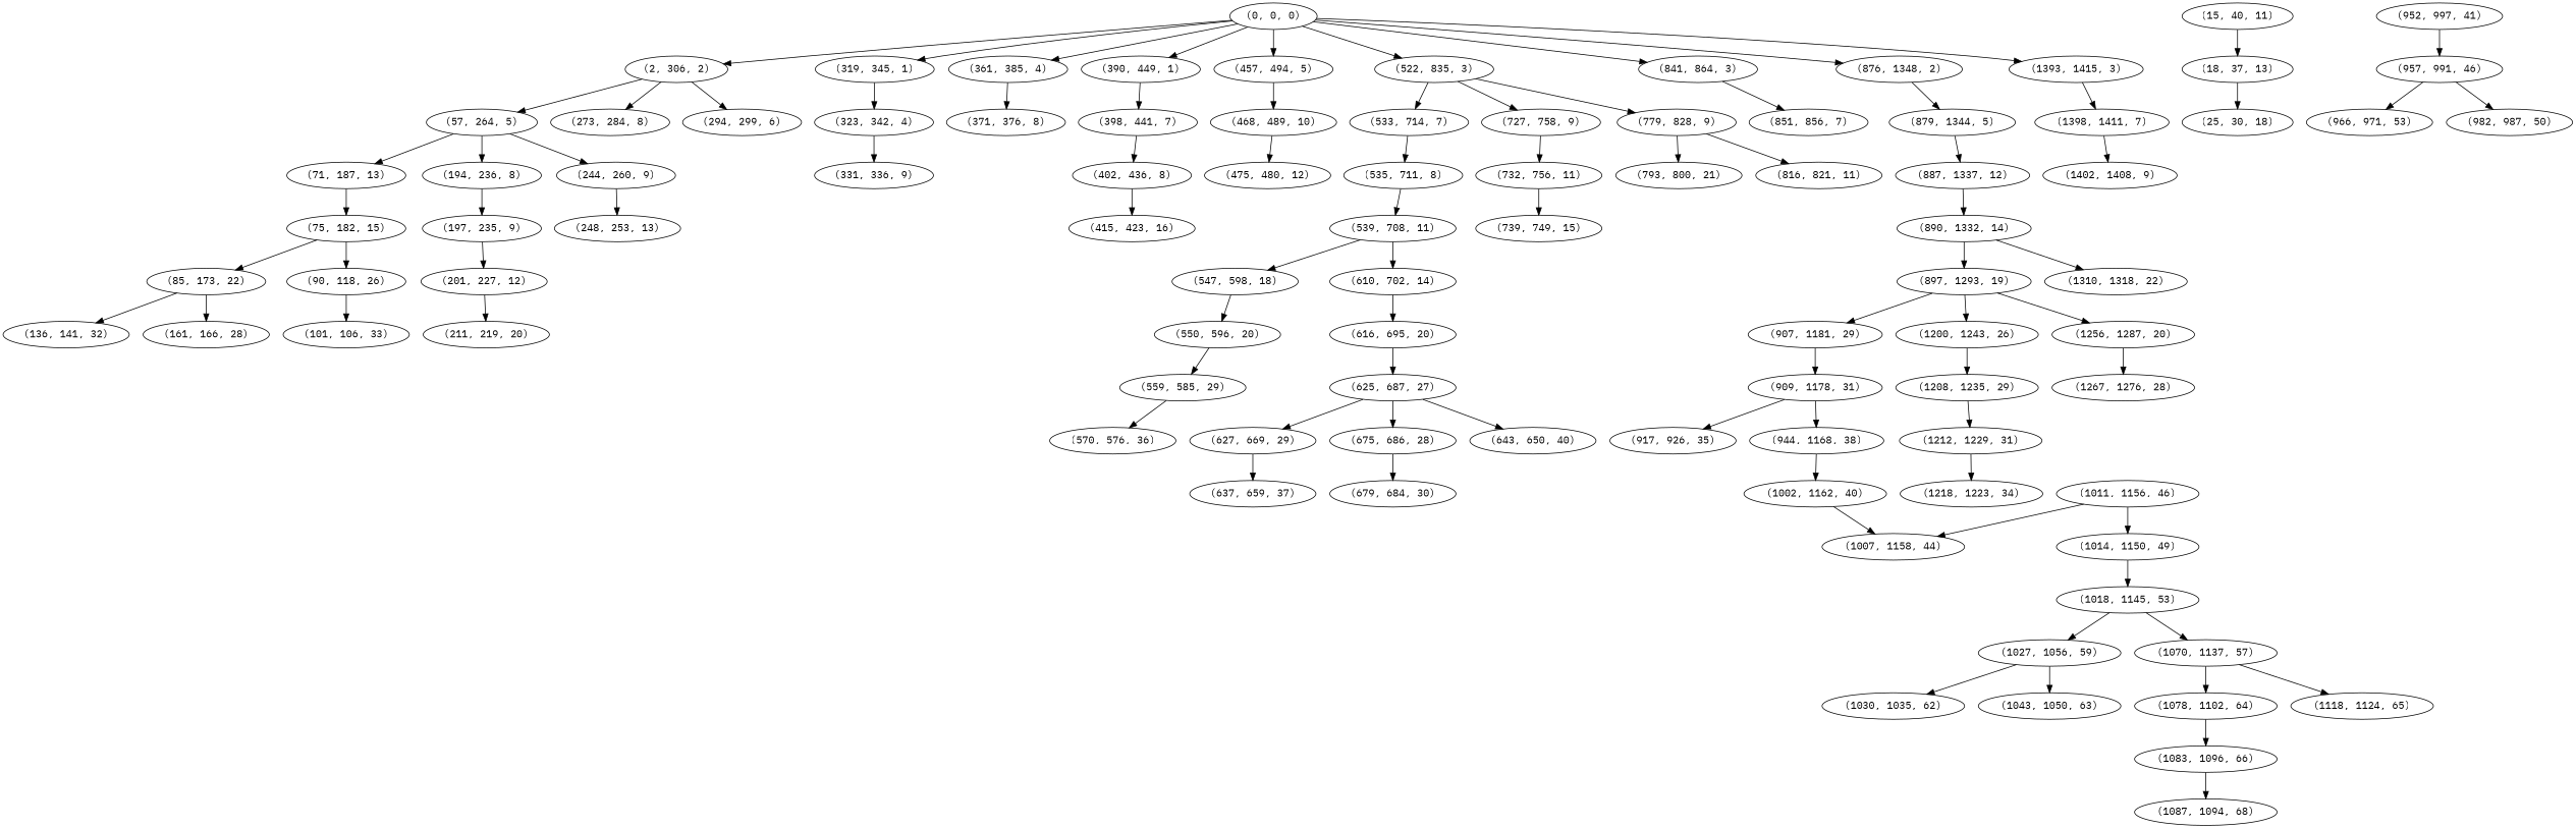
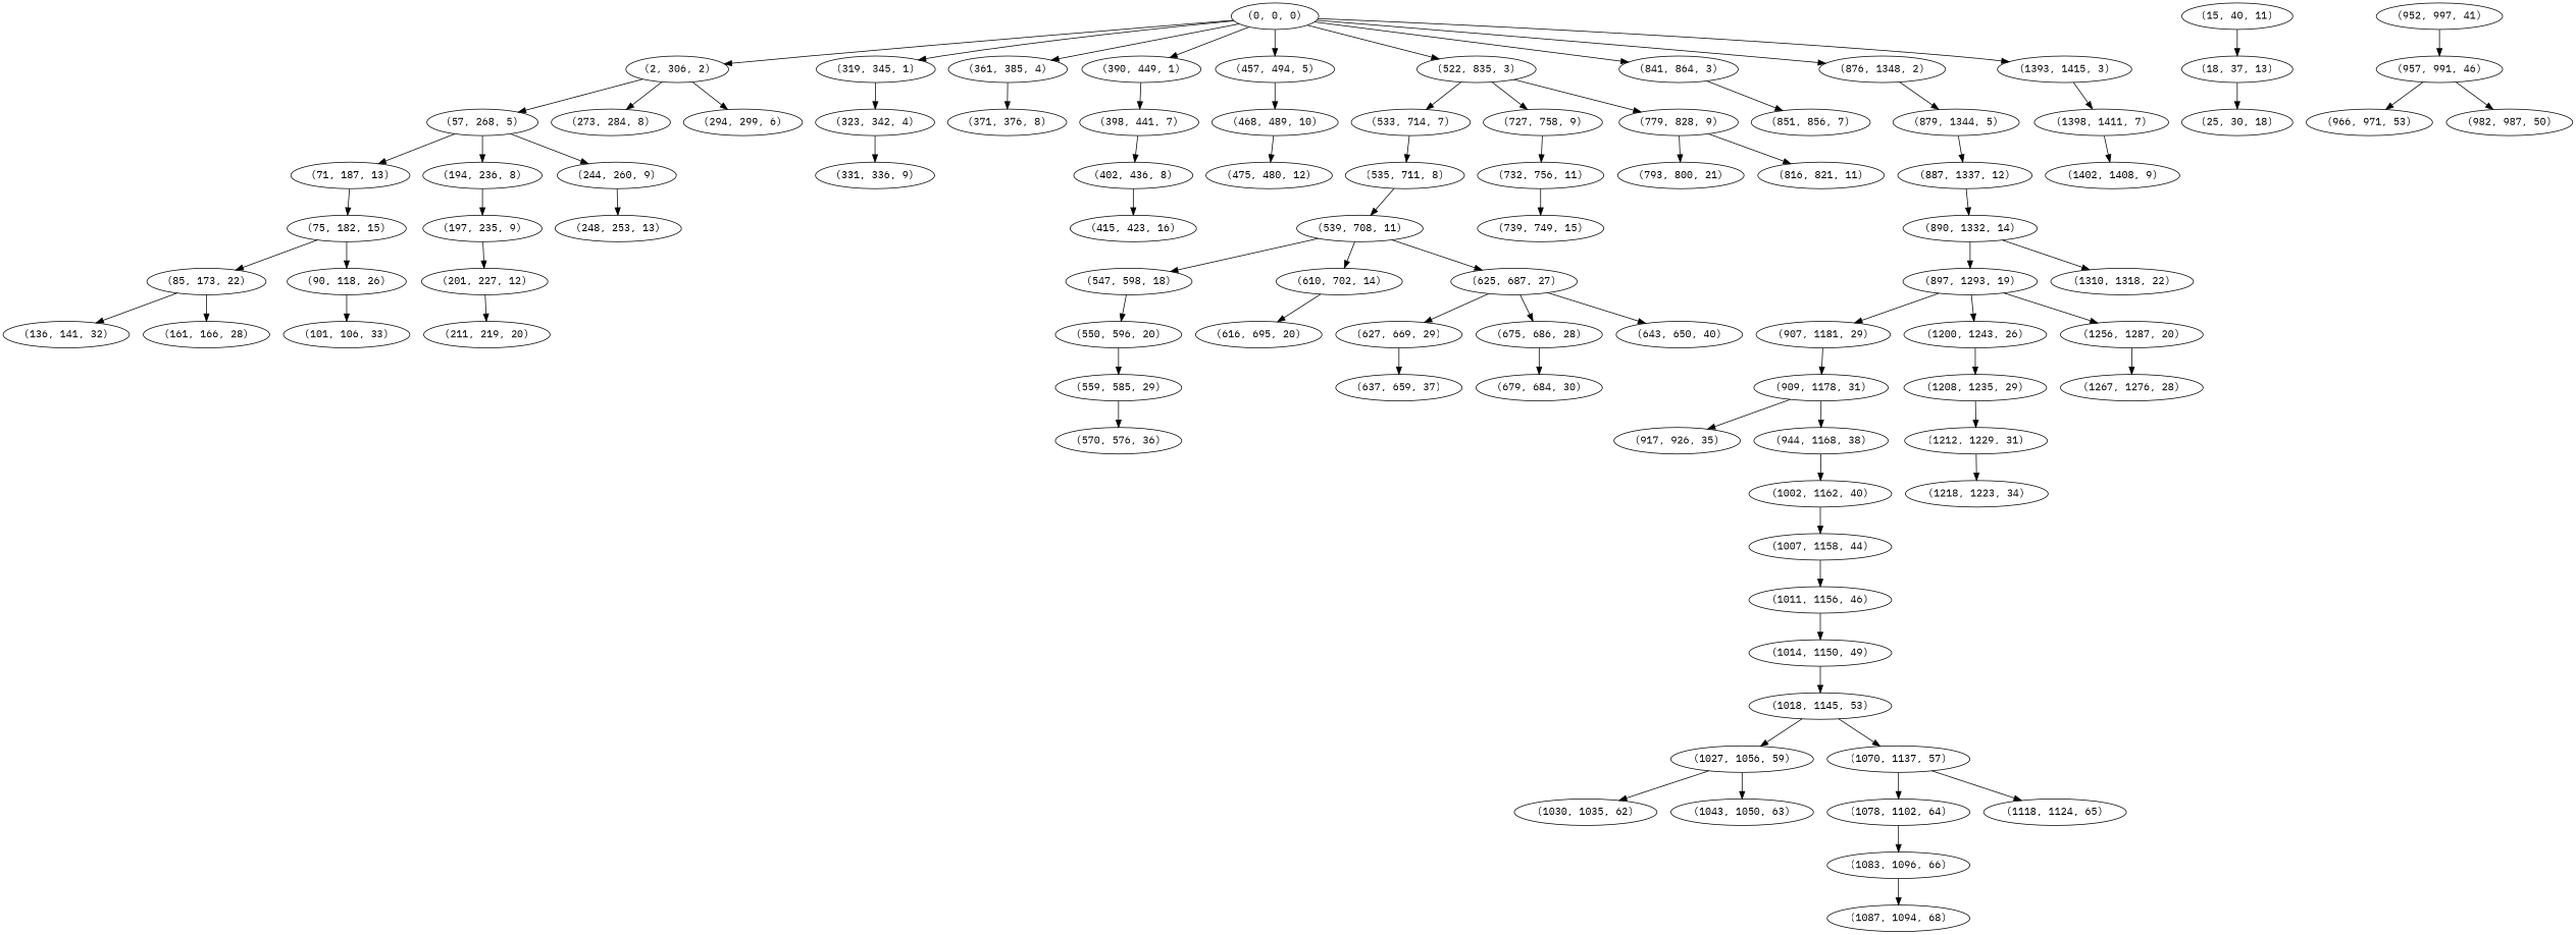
  digraph {
    fontname="IBM Plex Mono"
    node [fontname="IBM Plex Mono"]
    edge [fontname="IBM Plex Mono"]
    "(0, 0, 0)"
    "(2, 306, 2)"
    "(319, 345, 1)"
    "(361, 385, 4)"
    "(390, 449, 1)"
    "(457, 494, 5)"
    "(522, 835, 3)"
    "(841, 864, 3)"
    "(876, 1348, 2)"
    "(1393, 1415, 3)"
-   "(57, 264, 5)"
+   "(57, 264, 5)" [label="(57, 268, 5)"]
    "(273, 284, 8)"
    "(294, 299, 6)"
    "(323, 342, 4)"
    "(371, 376, 8)"
    "(398, 441, 7)"
    "(468, 489, 10)"
    "(533, 714, 7)"
    "(727, 758, 9)"
    "(779, 828, 9)"
    "(851, 856, 7)"
    "(879, 1344, 5)"
    "(1398, 1411, 7)"
    n24 [label="(71, 187, 13)"]
    "(194, 236, 8)"
    "(244, 260, 9)"
    "(15, 40, 11)"
    "(18, 37, 13)"
    "(25, 30, 18)"
    "(75, 182, 15)"
    "(197, 235, 9)"
    "(248, 253, 13)"
    "(85, 173, 22)"
    "(90, 118, 26)"
    "(136, 141, 32)"
    "(161, 166, 28)"
    "(101, 106, 33)"
    "(201, 227, 12)"
    "(211, 219, 20)"
    "(331, 336, 9)"
    "(402, 436, 8)"
    "(415, 423, 16)"
    "(475, 480, 12)"
    "(535, 711, 8)"
    "(732, 756, 11)"
    "(793, 800, 21)"
    "(816, 821, 11)"
    "(539, 708, 11)"
    "(547, 598, 18)"
    "(610, 702, 14)"
    "(550, 596, 20)"
    "(616, 695, 20)"
    "(559, 585, 29)"
    "(570, 576, 36)"
    "(625, 687, 27)"
    "(627, 669, 29)"
    "(675, 686, 28)"
    "(643, 650, 40)"
    "(637, 659, 37)"
    "(679, 684, 30)"
    "(739, 749, 15)"
    "(887, 1337, 12)"
    "(890, 1332, 14)"
    "(897, 1293, 19)"
    "(1310, 1318, 22)"
    "(907, 1181, 29)"
    "(1200, 1243, 26)"
    "(1256, 1287, 20)"
    "(909, 1178, 31)"
    "(1208, 1235, 29)"
    "(1267, 1276, 28)"
    "(917, 926, 35)"
    "(944, 1168, 38)"
    "(1002, 1162, 40)"
    "(952, 997, 41)"
    "(957, 991, 46)"
    "(1007, 1158, 44)"
    "(966, 971, 53)"
    "(982, 987, 50)"
    "(1011, 1156, 46)"
    "(1014, 1150, 49)"
    "(1018, 1145, 53)"
    "(1027, 1056, 59)"
    "(1070, 1137, 57)"
    "(1030, 1035, 62)"
    "(1043, 1050, 63)"
    "(1078, 1102, 64)"
    "(1118, 1124, 65)"
    "(1083, 1096, 66)"
    "(1087, 1094, 68)"
    "(1212, 1229, 31)"
    "(1218, 1223, 34)"
    "(1402, 1408, 9)"
    "(0, 0, 0)" -> "(2, 306, 2)"
    "(0, 0, 0)" -> "(319, 345, 1)"
    "(0, 0, 0)" -> "(361, 385, 4)"
    "(0, 0, 0)" -> "(390, 449, 1)"
    "(0, 0, 0)" -> "(457, 494, 5)"
    "(0, 0, 0)" -> "(522, 835, 3)"
    "(0, 0, 0)" -> "(841, 864, 3)"
    "(0, 0, 0)" -> "(876, 1348, 2)"
    "(0, 0, 0)" -> "(1393, 1415, 3)"
    "(2, 306, 2)" -> "(57, 264, 5)"
    "(2, 306, 2)" -> "(273, 284, 8)"
    "(2, 306, 2)" -> "(294, 299, 6)"
    "(319, 345, 1)" -> "(323, 342, 4)"
    "(361, 385, 4)" -> "(371, 376, 8)"
    "(390, 449, 1)" -> "(398, 441, 7)"
    "(457, 494, 5)" -> "(468, 489, 10)"
    "(522, 835, 3)" -> "(533, 714, 7)"
    "(522, 835, 3)" -> "(727, 758, 9)"
    "(522, 835, 3)" -> "(779, 828, 9)"
    "(841, 864, 3)" -> "(851, 856, 7)"
    "(876, 1348, 2)" -> "(879, 1344, 5)"
    "(1393, 1415, 3)" -> "(1398, 1411, 7)"
    "(57, 264, 5)" -> n24
    "(57, 264, 5)" -> "(194, 236, 8)"
    "(57, 264, 5)" -> "(244, 260, 9)"
    "(323, 342, 4)" -> "(331, 336, 9)"
    "(398, 441, 7)" -> "(402, 436, 8)"
    "(468, 489, 10)" -> "(475, 480, 12)"
    "(533, 714, 7)" -> "(535, 711, 8)"
    "(727, 758, 9)" -> "(732, 756, 11)"
    "(779, 828, 9)" -> "(793, 800, 21)"
    "(779, 828, 9)" -> "(816, 821, 11)"
    "(879, 1344, 5)" -> "(887, 1337, 12)"
    "(1398, 1411, 7)" -> "(1402, 1408, 9)"
    n24 -> "(75, 182, 15)"
    "(194, 236, 8)" -> "(197, 235, 9)"
    "(244, 260, 9)" -> "(248, 253, 13)"
    "(15, 40, 11)" -> "(18, 37, 13)"
    "(18, 37, 13)" -> "(25, 30, 18)"
    "(75, 182, 15)" -> "(85, 173, 22)"
    "(75, 182, 15)" -> "(90, 118, 26)"
    "(197, 235, 9)" -> "(201, 227, 12)"
    "(85, 173, 22)" -> "(136, 141, 32)"
    "(85, 173, 22)" -> "(161, 166, 28)"
    "(90, 118, 26)" -> "(101, 106, 33)"
    "(201, 227, 12)" -> "(211, 219, 20)"
    "(402, 436, 8)" -> "(415, 423, 16)"
    "(535, 711, 8)" -> "(539, 708, 11)"
    "(732, 756, 11)" -> "(739, 749, 15)"
    "(539, 708, 11)" -> "(547, 598, 18)"
    "(539, 708, 11)" -> "(610, 702, 14)"
    "(547, 598, 18)" -> "(550, 596, 20)"
    "(610, 702, 14)" -> "(616, 695, 20)"
    "(550, 596, 20)" -> "(559, 585, 29)"
-   "(616, 695, 20)" -> "(625, 687, 27)"
+   "(539, 708, 11)" -> "(625, 687, 27)"
    "(559, 585, 29)" -> "(570, 576, 36)"
    "(625, 687, 27)" -> "(627, 669, 29)"
    "(625, 687, 27)" -> "(675, 686, 28)"
    "(625, 687, 27)" -> "(643, 650, 40)"
    "(627, 669, 29)" -> "(637, 659, 37)"
    "(675, 686, 28)" -> "(679, 684, 30)"
    "(887, 1337, 12)" -> "(890, 1332, 14)"
    "(890, 1332, 14)" -> "(897, 1293, 19)"
    "(890, 1332, 14)" -> "(1310, 1318, 22)"
    "(897, 1293, 19)" -> "(907, 1181, 29)"
    "(897, 1293, 19)" -> "(1200, 1243, 26)"
    "(897, 1293, 19)" -> "(1256, 1287, 20)"
    "(907, 1181, 29)" -> "(909, 1178, 31)"
    "(1200, 1243, 26)" -> "(1208, 1235, 29)"
    "(1256, 1287, 20)" -> "(1267, 1276, 28)"
    "(909, 1178, 31)" -> "(917, 926, 35)"
    "(909, 1178, 31)" -> "(944, 1168, 38)"
    "(1208, 1235, 29)" -> "(1212, 1229, 31)"
    "(944, 1168, 38)" -> "(1002, 1162, 40)"
    "(1002, 1162, 40)" -> "(1007, 1158, 44)"
    "(952, 997, 41)" -> "(957, 991, 46)"
    "(957, 991, 46)" -> "(966, 971, 53)"
    "(957, 991, 46)" -> "(982, 987, 50)"
-   "(1011, 1156, 46)" -> "(1007, 1158, 44)"
+   "(1007, 1158, 44)" -> "(1011, 1156, 46)"
    "(1011, 1156, 46)" -> "(1014, 1150, 49)"
    "(1014, 1150, 49)" -> "(1018, 1145, 53)"
    "(1018, 1145, 53)" -> "(1027, 1056, 59)"
    "(1018, 1145, 53)" -> "(1070, 1137, 57)"
    "(1027, 1056, 59)" -> "(1030, 1035, 62)"
    "(1027, 1056, 59)" -> "(1043, 1050, 63)"
    "(1070, 1137, 57)" -> "(1078, 1102, 64)"
    "(1070, 1137, 57)" -> "(1118, 1124, 65)"
    "(1078, 1102, 64)" -> "(1083, 1096, 66)"
    "(1083, 1096, 66)" -> "(1087, 1094, 68)"
    "(1212, 1229, 31)" -> "(1218, 1223, 34)"
  }
